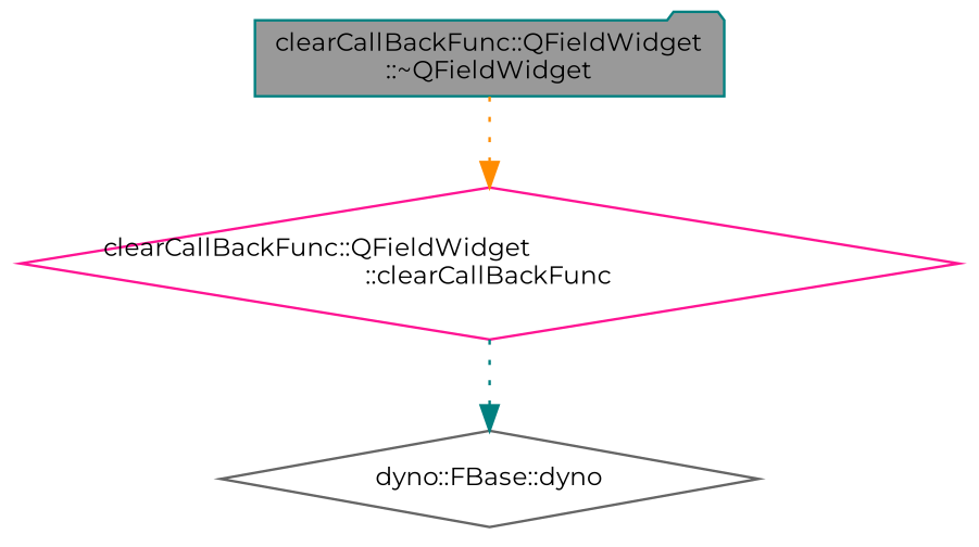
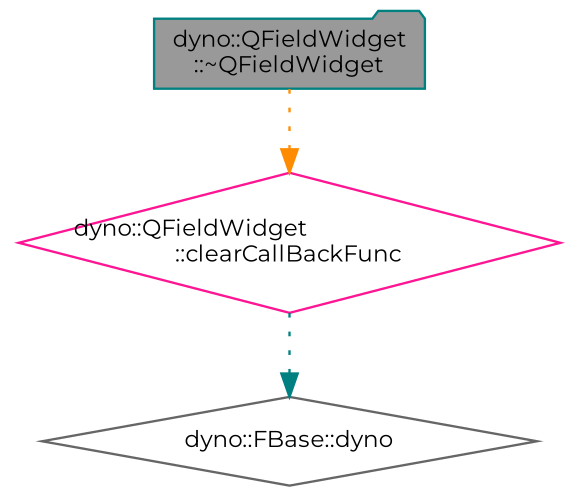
  digraph {
    fontname=Montserrat
    rankdir=TB
    node [fillcolor=white fontname=Montserrat fontsize=10 shape=diamond style=filled]
    edge [fontname=Montserrat fontsize=10 labelfontname=Helvetica labelfontsize=10 style=dotted]
-   n1 [color=teal fillcolor=grey60 fontcolor=black height=0.2 label="clearCallBackFunc::QFieldWidget\l::~QFieldWidget" shape=folder width=0.4]
-   n2 [color=deeppink height=0.2 label="clearCallBackFunc::QFieldWidget\l::clearCallBackFunc" width=0.4]
+   n1 [color=teal fillcolor=grey60 fontcolor=black height=0.2 label="dyno::QFieldWidget\l::~QFieldWidget" shape=folder width=0.4]
+   n2 [color=deeppink height=0.2 label="dyno::QFieldWidget\l::clearCallBackFunc" width=0.4]
    n3 [color=gray40 height=0.2 label="dyno::FBase::dyno" width=0.4]
    n1 -> n2 [color=darkorange]
    n2 -> n3 [color=teal]
  }
